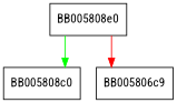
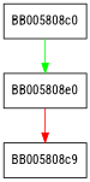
  digraph {
    fontname="Roboto Condensed"
    splines=ortho
    node [fontname="Roboto Condensed" shape=box]
    edge [fontname="Roboto Condensed"]
    BB005808c0
    BB005808e0
-   BB005808c9 [label=BB005806c9]
-   BB005808e0 -> BB005808c0 [color=green]
+   BB005808c9
+   BB005808c0 -> BB005808e0 [color=green]
    BB005808e0 -> BB005808c9 [color=red]
  }
